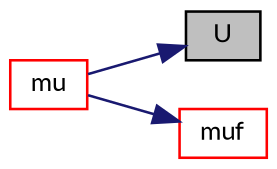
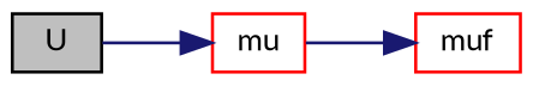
  digraph {
    fontname=Lato
    rankdir=LR
    node [color=red fontname=Lato fontsize=10 shape=record]
    edge [color=midnightblue fontname=Lato fontsize=10 labelfontname=FreeSans labelfontsize=10 style=solid]
    n1 [color=black fillcolor=grey75 fontcolor=black height=0.2 label=U style=filled width=0.4]
    n2 [height=0.2 label=mu width=0.4]
    n3 [height=0.2 label=muf width=0.4]
-   n2 -> n1
+   n1 -> n2
    n2 -> n3
  }
